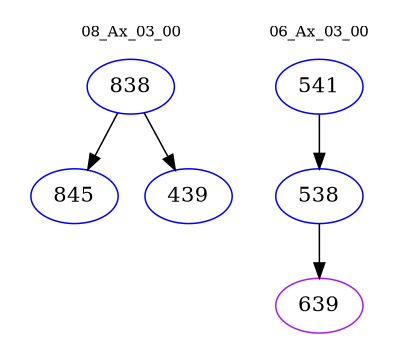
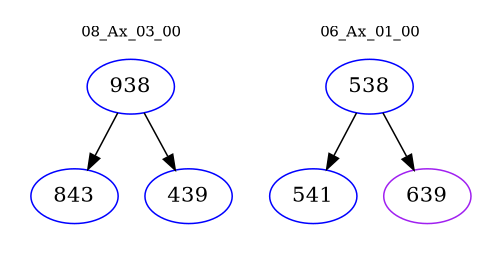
  digraph {
    node [color=blue]
    edge [color=black]
-   n1 [label=838]
-   n2 [label=845]
+   n1 [label=938]
+   n2 [label=843]
    n3 [label=439]
    n4 [label=538]
    n5 [label=541]
    n6 [color=purple label=639]
    subgraph cluster_1 {
      color=white
      fontsize=10
      label="08_Ax_03_00"
      n1
      n2
      n3
    }
    subgraph cluster_2 {
      color=white
      fontsize=10
-     label="06_Ax_03_00"
+     label="06_Ax_01_00"
      n4
      n5
      n6
    }
    n1 -> n2
    n1 -> n3
-   n5 -> n4
+   n4 -> n5
    n4 -> n6
  }
